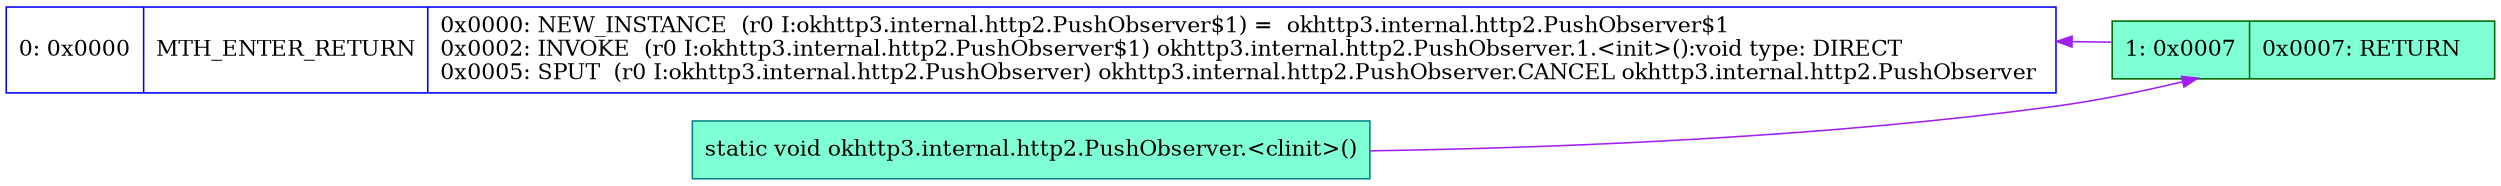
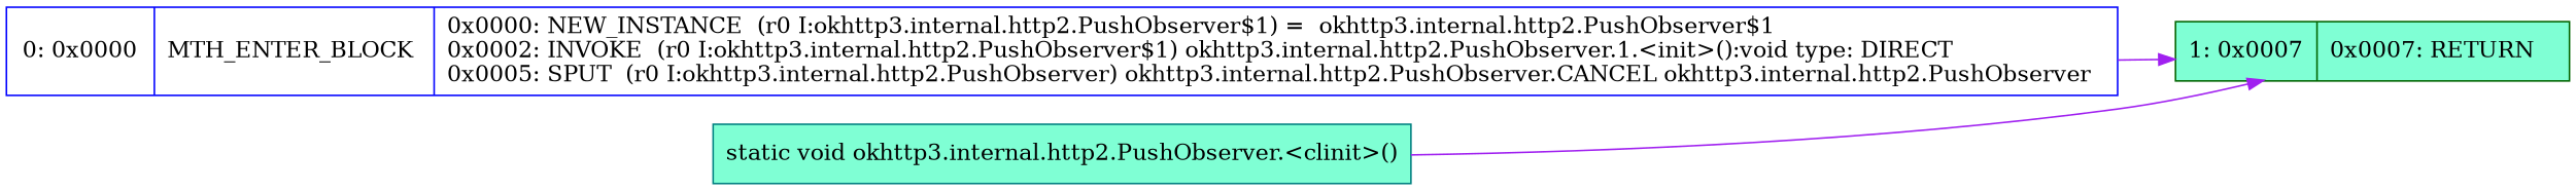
  digraph {
    rankdir=LR
    node [fillcolor=aquamarine shape=record style=filled]
    edge [color=purple]
-   n1 [color=blue fillcolor=white label="{0\:\ 0x0000|MTH_ENTER_RETURN\l|0x0000: NEW_INSTANCE  (r0 I:okhttp3.internal.http2.PushObserver$1) =  okhttp3.internal.http2.PushObserver$1 \l0x0002: INVOKE  (r0 I:okhttp3.internal.http2.PushObserver$1) okhttp3.internal.http2.PushObserver.1.\<init\>():void type: DIRECT \l0x0005: SPUT  (r0 I:okhttp3.internal.http2.PushObserver) okhttp3.internal.http2.PushObserver.CANCEL okhttp3.internal.http2.PushObserver \l}"]
+   n1 [color=blue fillcolor=white label="{0\:\ 0x0000|MTH_ENTER_BLOCK\l|0x0000: NEW_INSTANCE  (r0 I:okhttp3.internal.http2.PushObserver$1) =  okhttp3.internal.http2.PushObserver$1 \l0x0002: INVOKE  (r0 I:okhttp3.internal.http2.PushObserver$1) okhttp3.internal.http2.PushObserver.1.\<init\>():void type: DIRECT \l0x0005: SPUT  (r0 I:okhttp3.internal.http2.PushObserver) okhttp3.internal.http2.PushObserver.CANCEL okhttp3.internal.http2.PushObserver \l}"]
    n2 [color=darkgreen label="{1\:\ 0x0007|0x0007: RETURN   \l}"]
    n3 [color=teal label="{static void okhttp3.internal.http2.PushObserver.\<clinit\>() }"]
-   n2 -> n1
+   n1 -> n2
    n3 -> n2
  }
